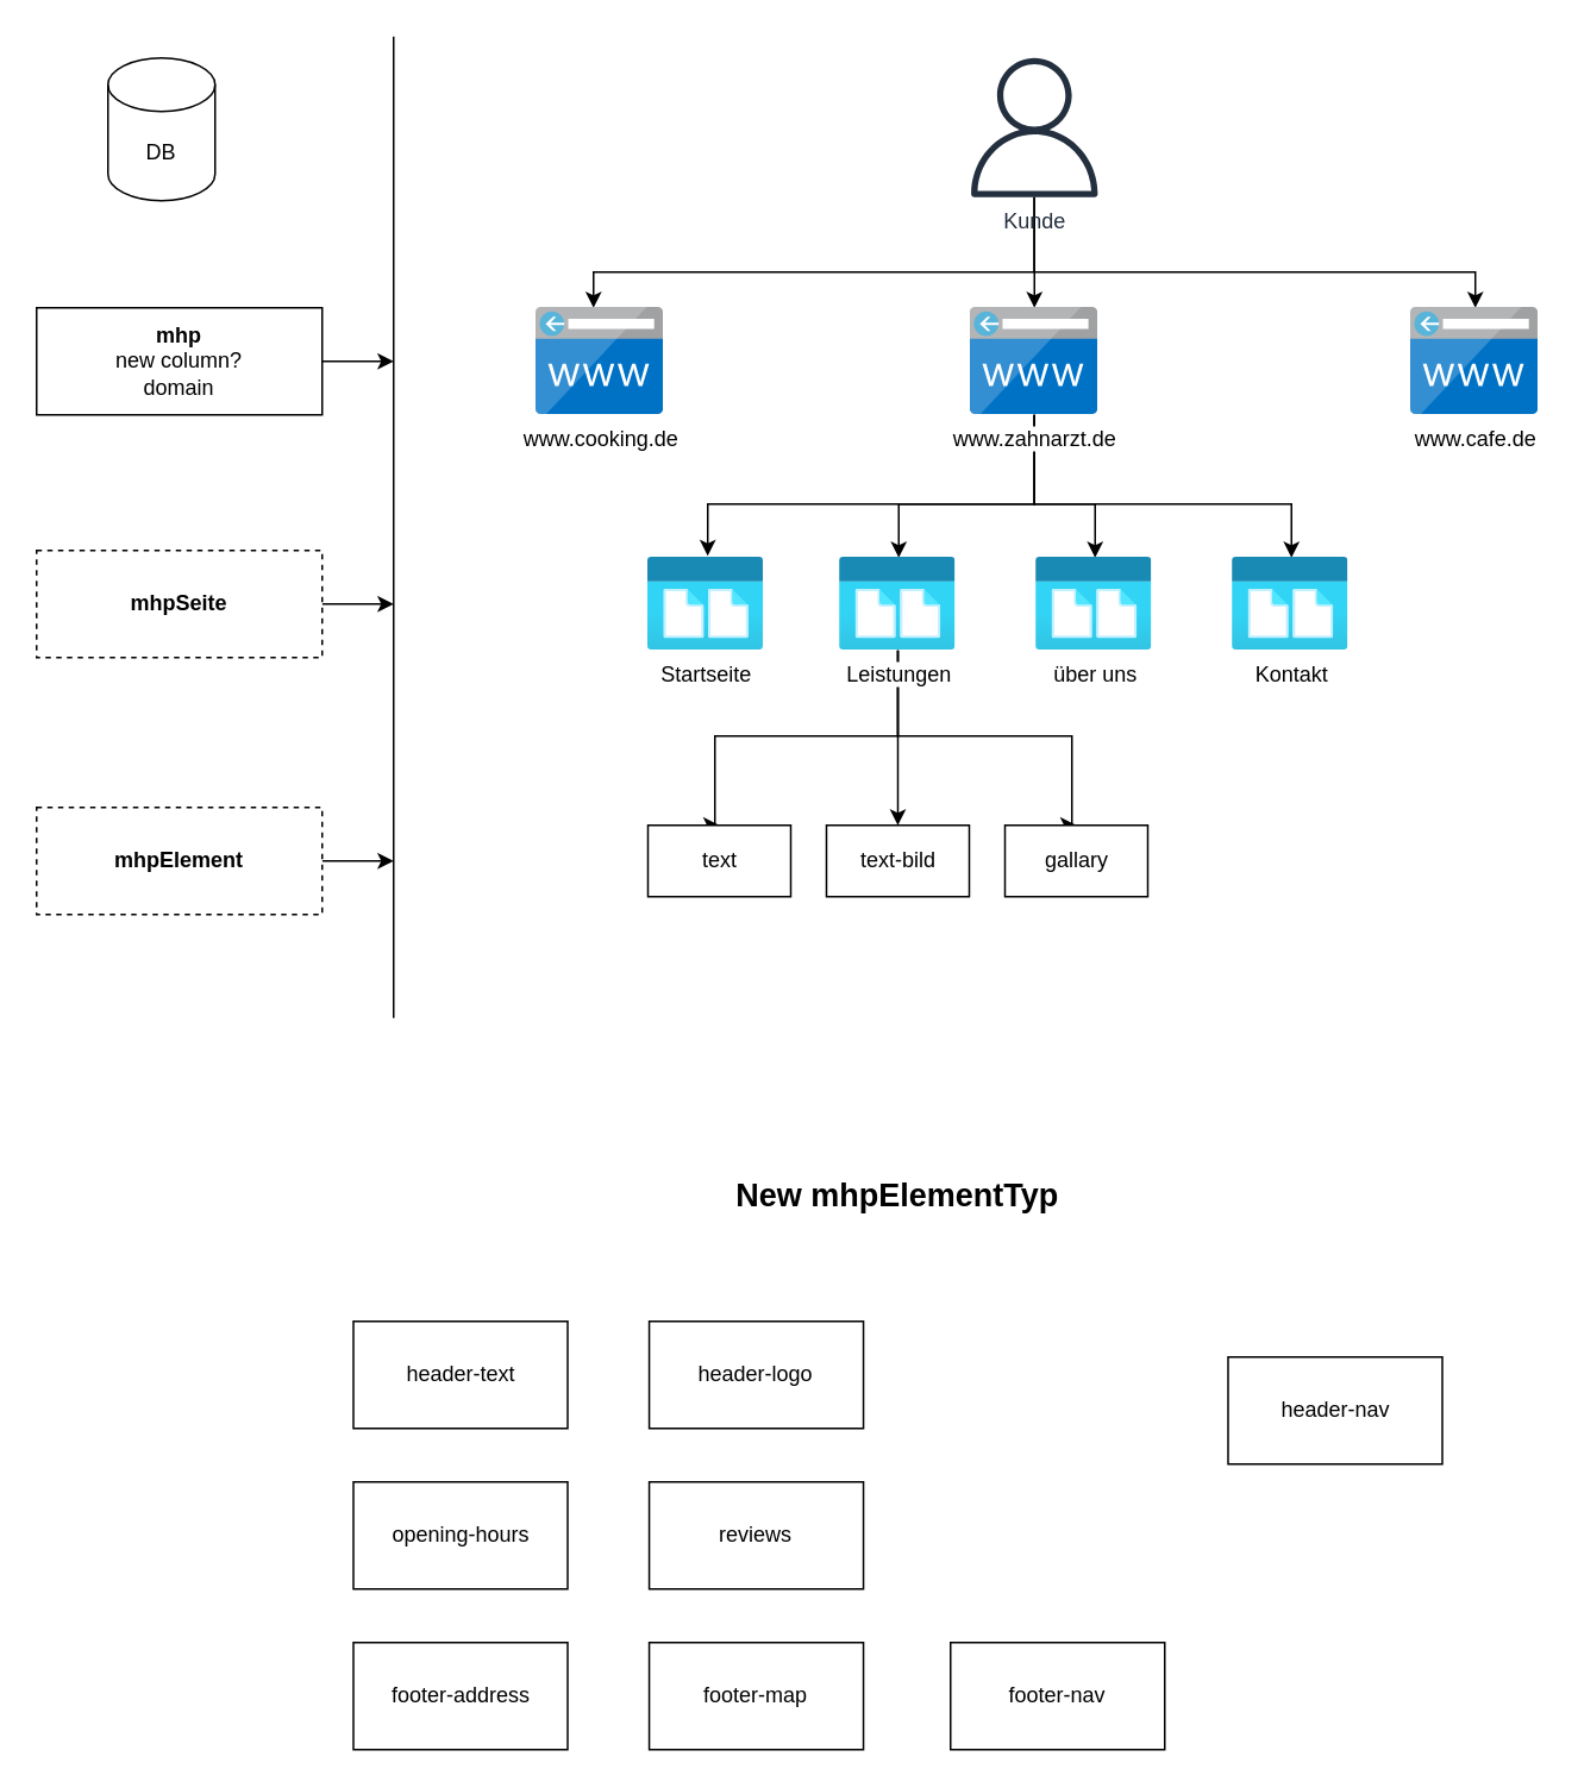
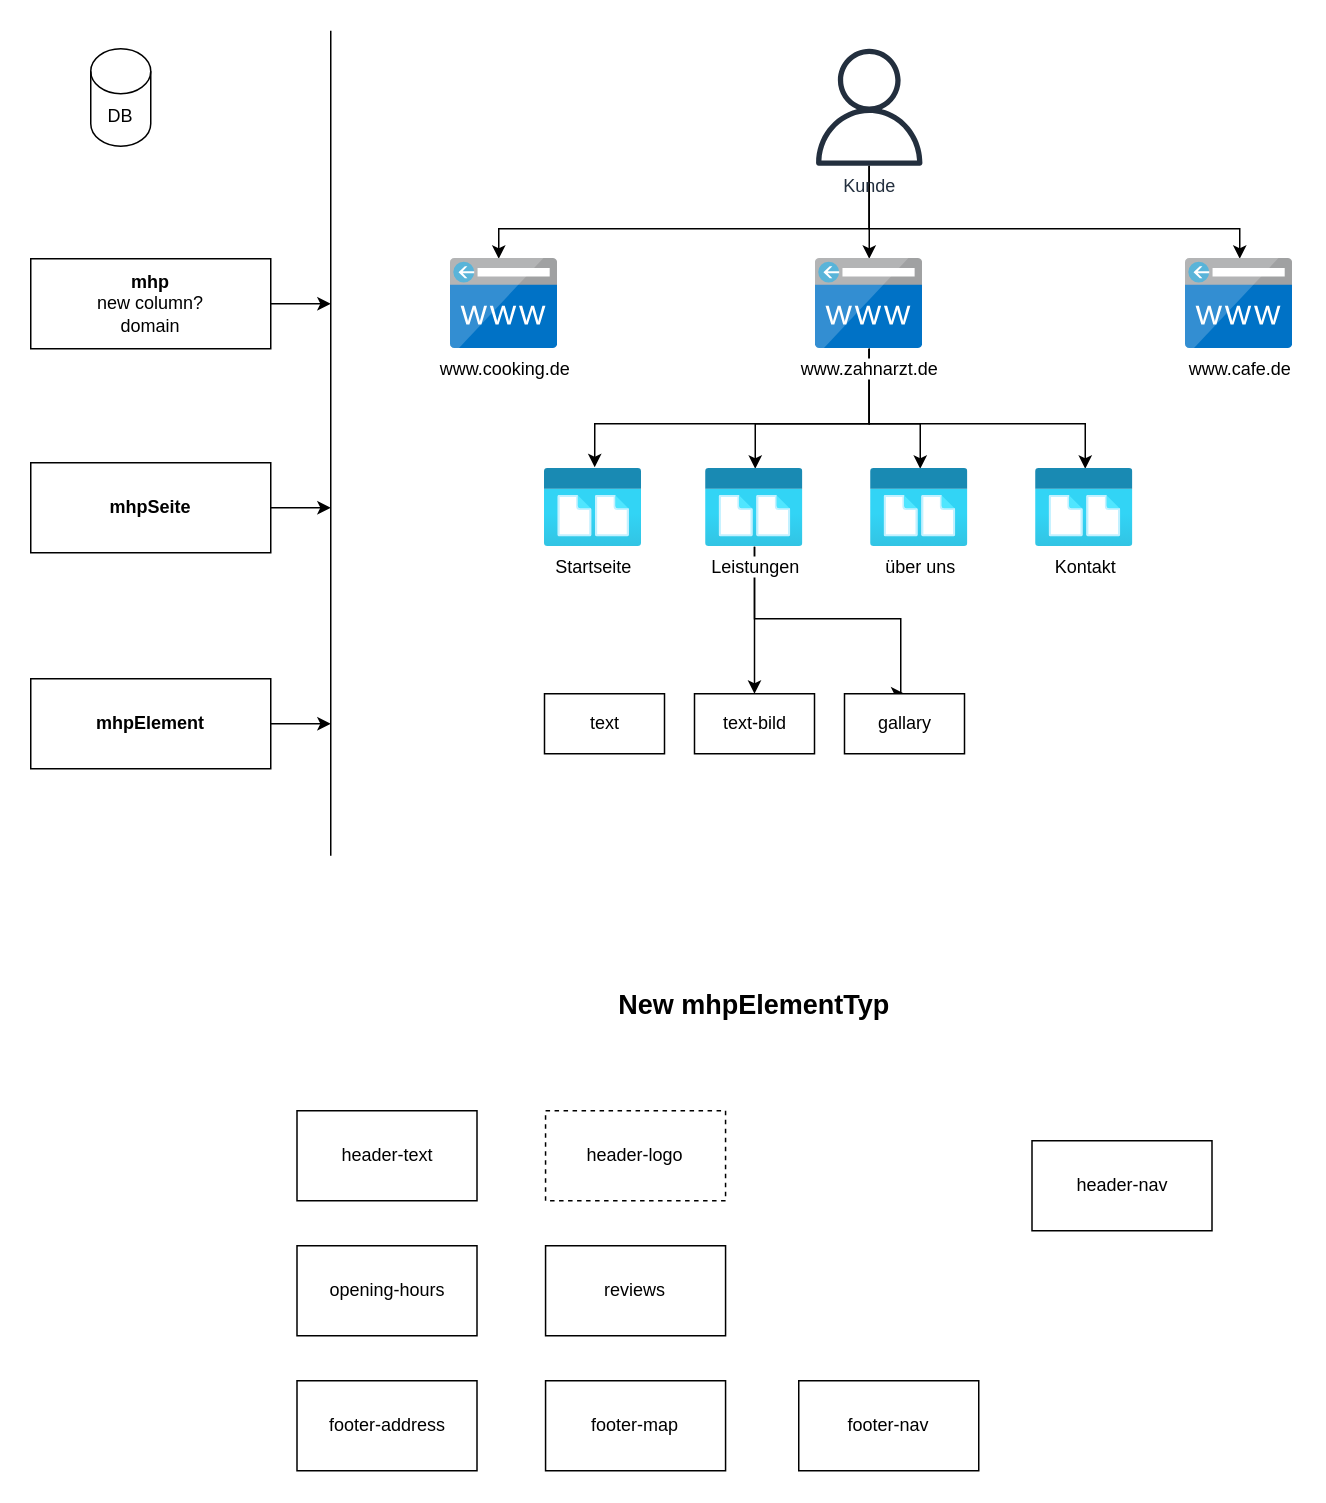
  <mxCell id="0" />
  <mxCell id="1" parent="0" />
  <mxCell id="2" style="edgeStyle=orthogonalEdgeStyle;rounded=0;orthogonalLoop=1;jettySize=auto;html=1;entryX=0.448;entryY=0;entryDx=0;entryDy=0;entryPerimeter=0;" edge="1" parent="1" source="5" target="6"><mxGeometry relative="1" as="geometry"><Array as="points"><mxPoint x="579" y="152" /><mxPoint x="332" y="152" /></Array></mxGeometry></mxCell>
  <mxCell id="3" style="edgeStyle=orthogonalEdgeStyle;rounded=0;orthogonalLoop=1;jettySize=auto;html=1;" edge="1" parent="1" source="5" target="12"><mxGeometry relative="1" as="geometry"><Array as="points"><mxPoint x="579" y="152" /><mxPoint x="826" y="152" /></Array></mxGeometry></mxCell>
  <mxCell id="4" style="edgeStyle=orthogonalEdgeStyle;rounded=0;orthogonalLoop=1;jettySize=auto;html=1;" edge="1" parent="1" source="5" target="11"><mxGeometry relative="1" as="geometry" /></mxCell>
  <mxCell id="5" value="Kunde&lt;br&gt;" style="outlineConnect=0;fontColor=#232F3E;gradientColor=none;fillColor=#232F3E;strokeColor=none;dashed=0;verticalLabelPosition=bottom;verticalAlign=top;align=center;html=1;fontSize=12;fontStyle=0;aspect=fixed;pointerEvents=1;shape=mxgraph.aws4.user;" vertex="1" parent="1"><mxGeometry x="540" y="32" width="78" height="78" as="geometry" /></mxCell>
  <mxCell id="6" value="www.cooking.de" style="aspect=fixed;html=1;points=[];align=center;image;fontSize=12;image=img/lib/mscae/CustomDomain.svg;" vertex="1" parent="1"><mxGeometry x="300" y="172" width="71.43" height="60" as="geometry" /></mxCell>
  <mxCell id="7" style="edgeStyle=orthogonalEdgeStyle;rounded=0;orthogonalLoop=1;jettySize=auto;html=1;" edge="1" parent="1" source="11" target="21"><mxGeometry relative="1" as="geometry"><Array as="points"><mxPoint x="579" y="282" /><mxPoint x="503" y="282" /></Array></mxGeometry></mxCell>
  <mxCell id="8" style="edgeStyle=orthogonalEdgeStyle;rounded=0;orthogonalLoop=1;jettySize=auto;html=1;" edge="1" parent="1" source="11" target="17"><mxGeometry relative="1" as="geometry"><Array as="points"><mxPoint x="579" y="282" /><mxPoint x="723" y="282" /></Array></mxGeometry></mxCell>
  <mxCell id="9" style="edgeStyle=orthogonalEdgeStyle;rounded=0;orthogonalLoop=1;jettySize=auto;html=1;entryX=0.515;entryY=-0.019;entryDx=0;entryDy=0;entryPerimeter=0;" edge="1" parent="1" source="11" target="16"><mxGeometry relative="1" as="geometry"><Array as="points"><mxPoint x="579" y="282" /><mxPoint x="396" y="282" /></Array></mxGeometry></mxCell>
  <mxCell id="10" style="edgeStyle=orthogonalEdgeStyle;rounded=0;orthogonalLoop=1;jettySize=auto;html=1;" edge="1" parent="1" source="11" target="15"><mxGeometry relative="1" as="geometry"><Array as="points"><mxPoint x="579" y="282" /><mxPoint x="613" y="282" /></Array></mxGeometry></mxCell>
  <mxCell id="11" value="www.zahnarzt.de" style="aspect=fixed;html=1;points=[];align=center;image;fontSize=12;image=img/lib/mscae/CustomDomain.svg;" vertex="1" parent="1"><mxGeometry x="543.28" y="172" width="71.43" height="60" as="geometry" /></mxCell>
  <mxCell id="12" value="www.cafe.de" style="aspect=fixed;html=1;points=[];align=center;image;fontSize=12;image=img/lib/mscae/CustomDomain.svg;" vertex="1" parent="1"><mxGeometry x="790" y="172" width="71.43" height="60" as="geometry" /></mxCell>
  <mxCell id="13" style="edgeStyle=orthogonalEdgeStyle;rounded=0;orthogonalLoop=1;jettySize=auto;html=1;" edge="1" parent="1" source="14"><mxGeometry relative="1" as="geometry"><mxPoint x="220" y="202" as="targetPoint" /></mxGeometry></mxCell>
  <mxCell id="14" value="&lt;b&gt;mhp&lt;/b&gt;&lt;br&gt;new column?&lt;br&gt;domain" style="rounded=0;whiteSpace=wrap;html=1;" vertex="1" parent="1"><mxGeometry x="20" y="172" width="160" height="60" as="geometry" /></mxCell>
  <mxCell id="15" value="über uns" style="aspect=fixed;html=1;points=[];align=center;image;fontSize=12;image=img/lib/azure2/general/Blob_Page.svg;" vertex="1" parent="1"><mxGeometry x="580" y="312" width="65" height="52" as="geometry" /></mxCell>
  <mxCell id="16" value="Startseite" style="aspect=fixed;html=1;points=[];align=center;image;fontSize=12;image=img/lib/azure2/general/Blob_Page.svg;" vertex="1" parent="1"><mxGeometry x="362.5" y="312" width="65" height="52" as="geometry" /></mxCell>
  <mxCell id="17" value="Kontakt" style="aspect=fixed;html=1;points=[];align=center;image;fontSize=12;image=img/lib/azure2/general/Blob_Page.svg;" vertex="1" parent="1"><mxGeometry x="690" y="312" width="65" height="52" as="geometry" /></mxCell>
  <mxCell id="18" style="edgeStyle=orthogonalEdgeStyle;rounded=0;orthogonalLoop=1;jettySize=auto;html=1;entryX=0.5;entryY=0;entryDx=0;entryDy=0;" edge="1" parent="1" source="21" target="25"><mxGeometry relative="1" as="geometry"><mxPoint x="502.48" y="452" as="targetPoint" /></mxGeometry></mxCell>
- <mxCell id="19" style="edgeStyle=orthogonalEdgeStyle;rounded=0;orthogonalLoop=1;jettySize=auto;html=1;entryX=0.5;entryY=0;entryDx=0;entryDy=0;" edge="1" parent="1" source="21" target="24"><mxGeometry relative="1" as="geometry"><Array as="points"><mxPoint x="503" y="412" /><mxPoint x="400" y="412" /></Array></mxGeometry></mxCell>
  <mxCell id="20" style="edgeStyle=orthogonalEdgeStyle;rounded=0;orthogonalLoop=1;jettySize=auto;html=1;entryX=0.5;entryY=0;entryDx=0;entryDy=0;" edge="1" parent="1" source="21" target="26"><mxGeometry relative="1" as="geometry"><Array as="points"><mxPoint x="503" y="412" /><mxPoint x="600" y="412" /></Array></mxGeometry></mxCell>
  <mxCell id="21" value="Leistungen" style="aspect=fixed;html=1;points=[];align=center;image;fontSize=12;image=img/lib/azure2/general/Blob_Page.svg;" vertex="1" parent="1"><mxGeometry x="470" y="312" width="65" height="52" as="geometry" /></mxCell>
  <mxCell id="22" style="edgeStyle=orthogonalEdgeStyle;rounded=0;orthogonalLoop=1;jettySize=auto;html=1;" edge="1" parent="1" source="23"><mxGeometry relative="1" as="geometry"><mxPoint x="220" y="338" as="targetPoint" /></mxGeometry></mxCell>
- <mxCell id="23" value="&lt;b&gt;mhpSeite&lt;/b&gt;" style="rounded=0;whiteSpace=wrap;html=1;dashed=1;" vertex="1" parent="1"><mxGeometry x="20" y="308" width="160" height="60" as="geometry" /></mxCell>
+ <mxCell id="23" value="&lt;b&gt;mhpSeite&lt;/b&gt;" style="rounded=0;whiteSpace=wrap;html=1;" vertex="1" parent="1"><mxGeometry x="20" y="308" width="160" height="60" as="geometry" /></mxCell>
  <mxCell id="24" value="text" style="rounded=0;whiteSpace=wrap;html=1;" vertex="1" parent="1"><mxGeometry x="362.5" y="462" width="80" height="40" as="geometry" /></mxCell>
  <mxCell id="25" value="text-bild" style="rounded=0;whiteSpace=wrap;html=1;" vertex="1" parent="1"><mxGeometry x="462.5" y="462" width="80" height="40" as="geometry" /></mxCell>
  <mxCell id="26" value="gallary" style="rounded=0;whiteSpace=wrap;html=1;" vertex="1" parent="1"><mxGeometry x="562.5" y="462" width="80" height="40" as="geometry" /></mxCell>
  <mxCell id="27" value="" style="endArrow=none;html=1;" edge="1" parent="1"><mxGeometry width="50" height="50" relative="1" as="geometry"><mxPoint x="220" y="570" as="sourcePoint" /><mxPoint x="220" y="20" as="targetPoint" /></mxGeometry></mxCell>
  <mxCell id="28" style="edgeStyle=orthogonalEdgeStyle;rounded=0;orthogonalLoop=1;jettySize=auto;html=1;" edge="1" parent="1" source="29"><mxGeometry relative="1" as="geometry"><mxPoint x="220" y="482" as="targetPoint" /></mxGeometry></mxCell>
- <mxCell id="29" value="&lt;b&gt;mhpElement&lt;/b&gt;" style="rounded=0;whiteSpace=wrap;html=1;dashed=1;" vertex="1" parent="1"><mxGeometry x="20" y="452" width="160" height="60" as="geometry" /></mxCell>
- <mxCell id="30" value="DB" style="shape=cylinder3;whiteSpace=wrap;html=1;boundedLbl=1;backgroundOutline=1;size=15;" vertex="1" parent="1"><mxGeometry x="60" y="32" width="60" height="80" as="geometry" /></mxCell>
+ <mxCell id="29" value="&lt;b&gt;mhpElement&lt;/b&gt;" style="rounded=0;whiteSpace=wrap;html=1;" vertex="1" parent="1"><mxGeometry x="20" y="452" width="160" height="60" as="geometry" /></mxCell>
+ <mxCell id="30" value="DB" style="shape=cylinder3;whiteSpace=wrap;html=1;boundedLbl=1;backgroundOutline=1;size=15;" vertex="1" parent="1"><mxGeometry x="60" y="32" width="40" height="65" as="geometry" /></mxCell>
  <mxCell id="31" value="&lt;b&gt;&lt;font style=&quot;font-size: 18px&quot;&gt;New mhpElementTyp&lt;/font&gt;&lt;/b&gt;" style="text;html=1;strokeColor=none;fillColor=none;align=center;verticalAlign=middle;whiteSpace=wrap;rounded=0;" vertex="1" parent="1"><mxGeometry x="375" y="660" width="255" height="20" as="geometry" /></mxCell>
  <mxCell id="32" value="header-text" style="rounded=0;whiteSpace=wrap;html=1;" vertex="1" parent="1"><mxGeometry x="197.5" y="740" width="120" height="60" as="geometry" /></mxCell>
- <mxCell id="33" value="header-logo" style="rounded=0;whiteSpace=wrap;html=1;" vertex="1" parent="1"><mxGeometry x="363.21" y="740" width="120" height="60" as="geometry" /></mxCell>
+ <mxCell id="33" value="header-logo" style="rounded=0;whiteSpace=wrap;html=1;dashed=1;" vertex="1" parent="1"><mxGeometry x="363.21" y="740" width="120" height="60" as="geometry" /></mxCell>
  <mxCell id="34" value="header-nav" style="rounded=0;whiteSpace=wrap;html=1;" vertex="1" parent="1"><mxGeometry x="687.5" y="760" width="120" height="60" as="geometry" /></mxCell>
  <mxCell id="35" value="footer-address" style="rounded=0;whiteSpace=wrap;html=1;" vertex="1" parent="1"><mxGeometry x="197.5" y="920" width="120" height="60" as="geometry" /></mxCell>
  <mxCell id="36" value="footer-map" style="rounded=0;whiteSpace=wrap;html=1;" vertex="1" parent="1"><mxGeometry x="363.21" y="920" width="120" height="60" as="geometry" /></mxCell>
  <mxCell id="37" value="opening-hours" style="rounded=0;whiteSpace=wrap;html=1;" vertex="1" parent="1"><mxGeometry x="197.5" y="830" width="120" height="60" as="geometry" /></mxCell>
  <mxCell id="38" value="reviews" style="rounded=0;whiteSpace=wrap;html=1;" vertex="1" parent="1"><mxGeometry x="363.21" y="830" width="120" height="60" as="geometry" /></mxCell>
  <mxCell id="39" value="footer-nav" style="rounded=0;whiteSpace=wrap;html=1;" vertex="1" parent="1"><mxGeometry x="532" y="920" width="120" height="60" as="geometry" /></mxCell>
